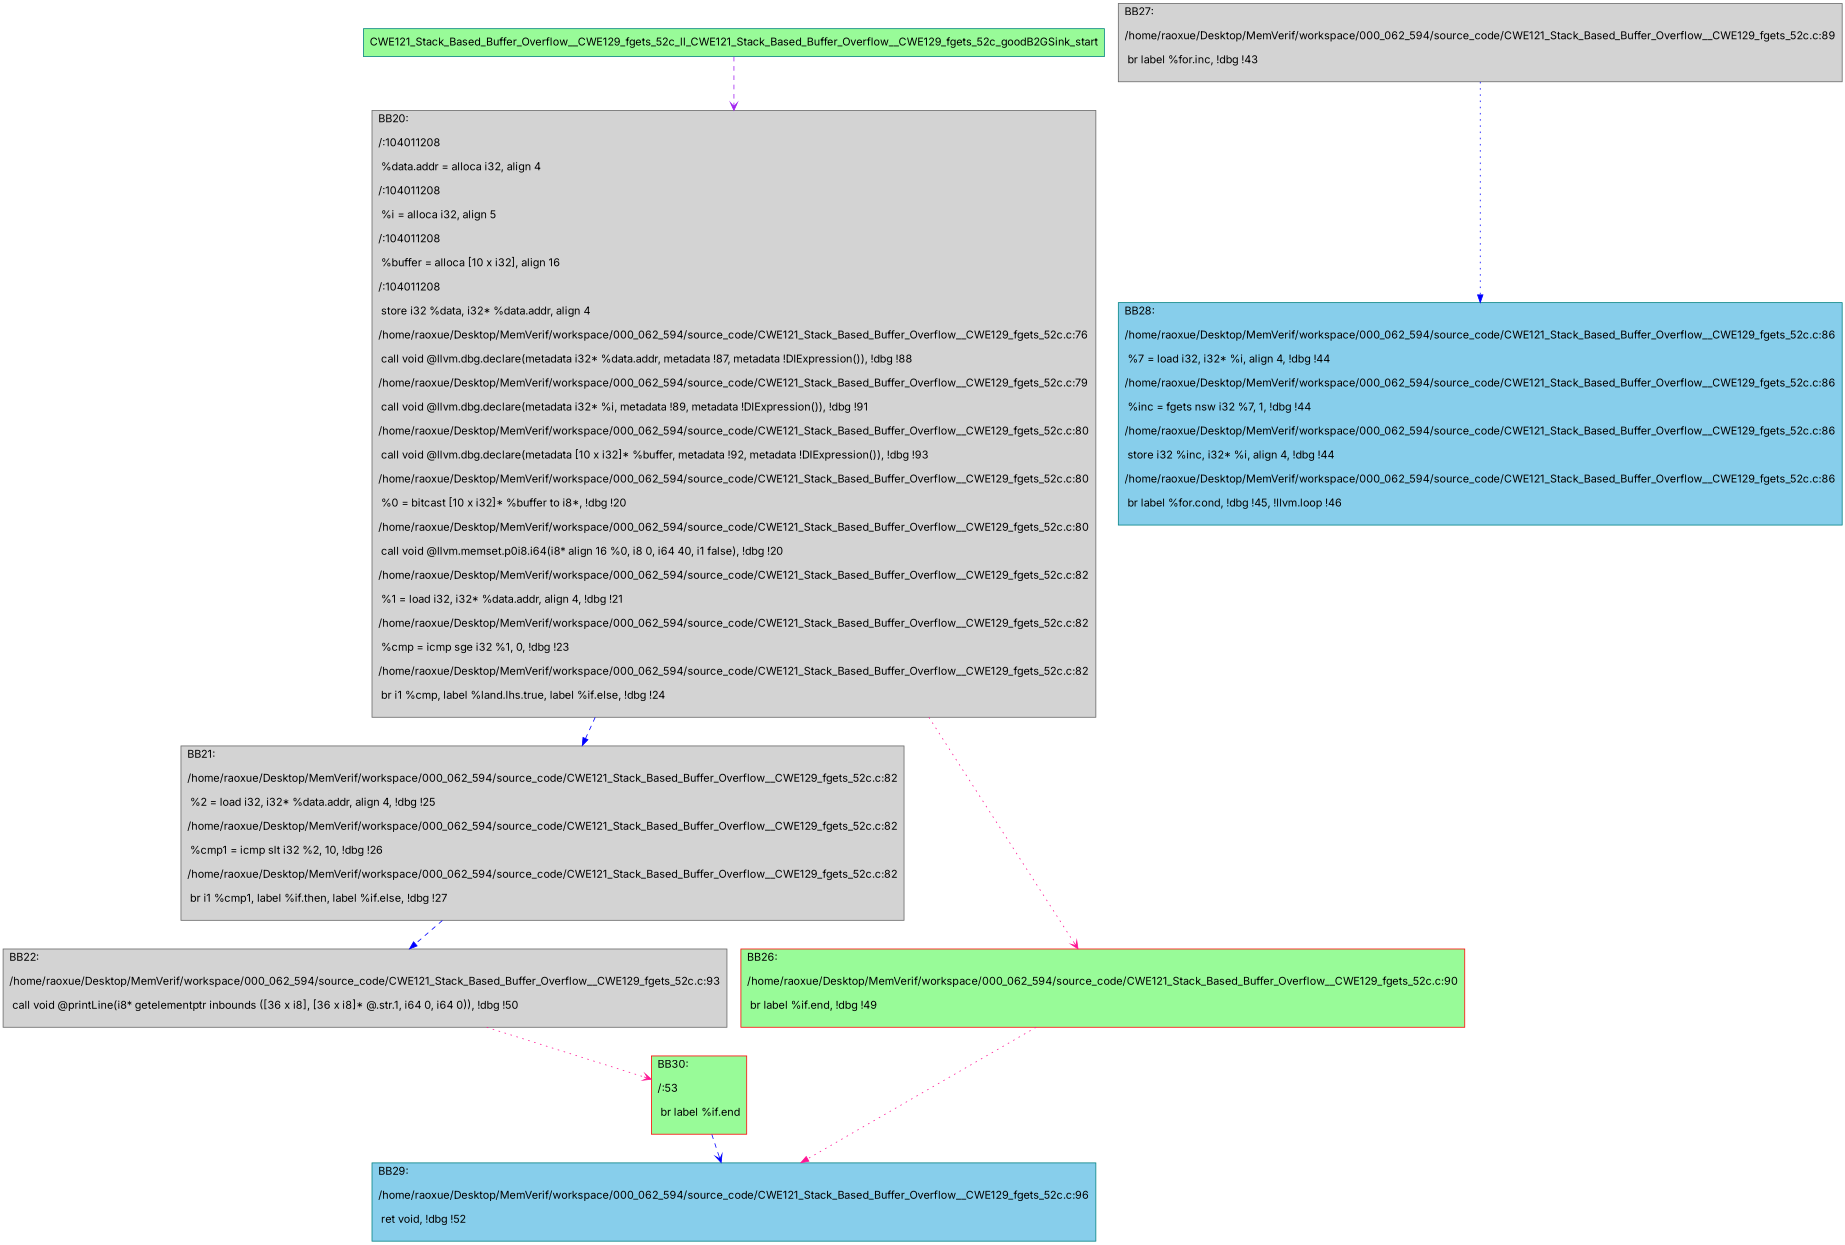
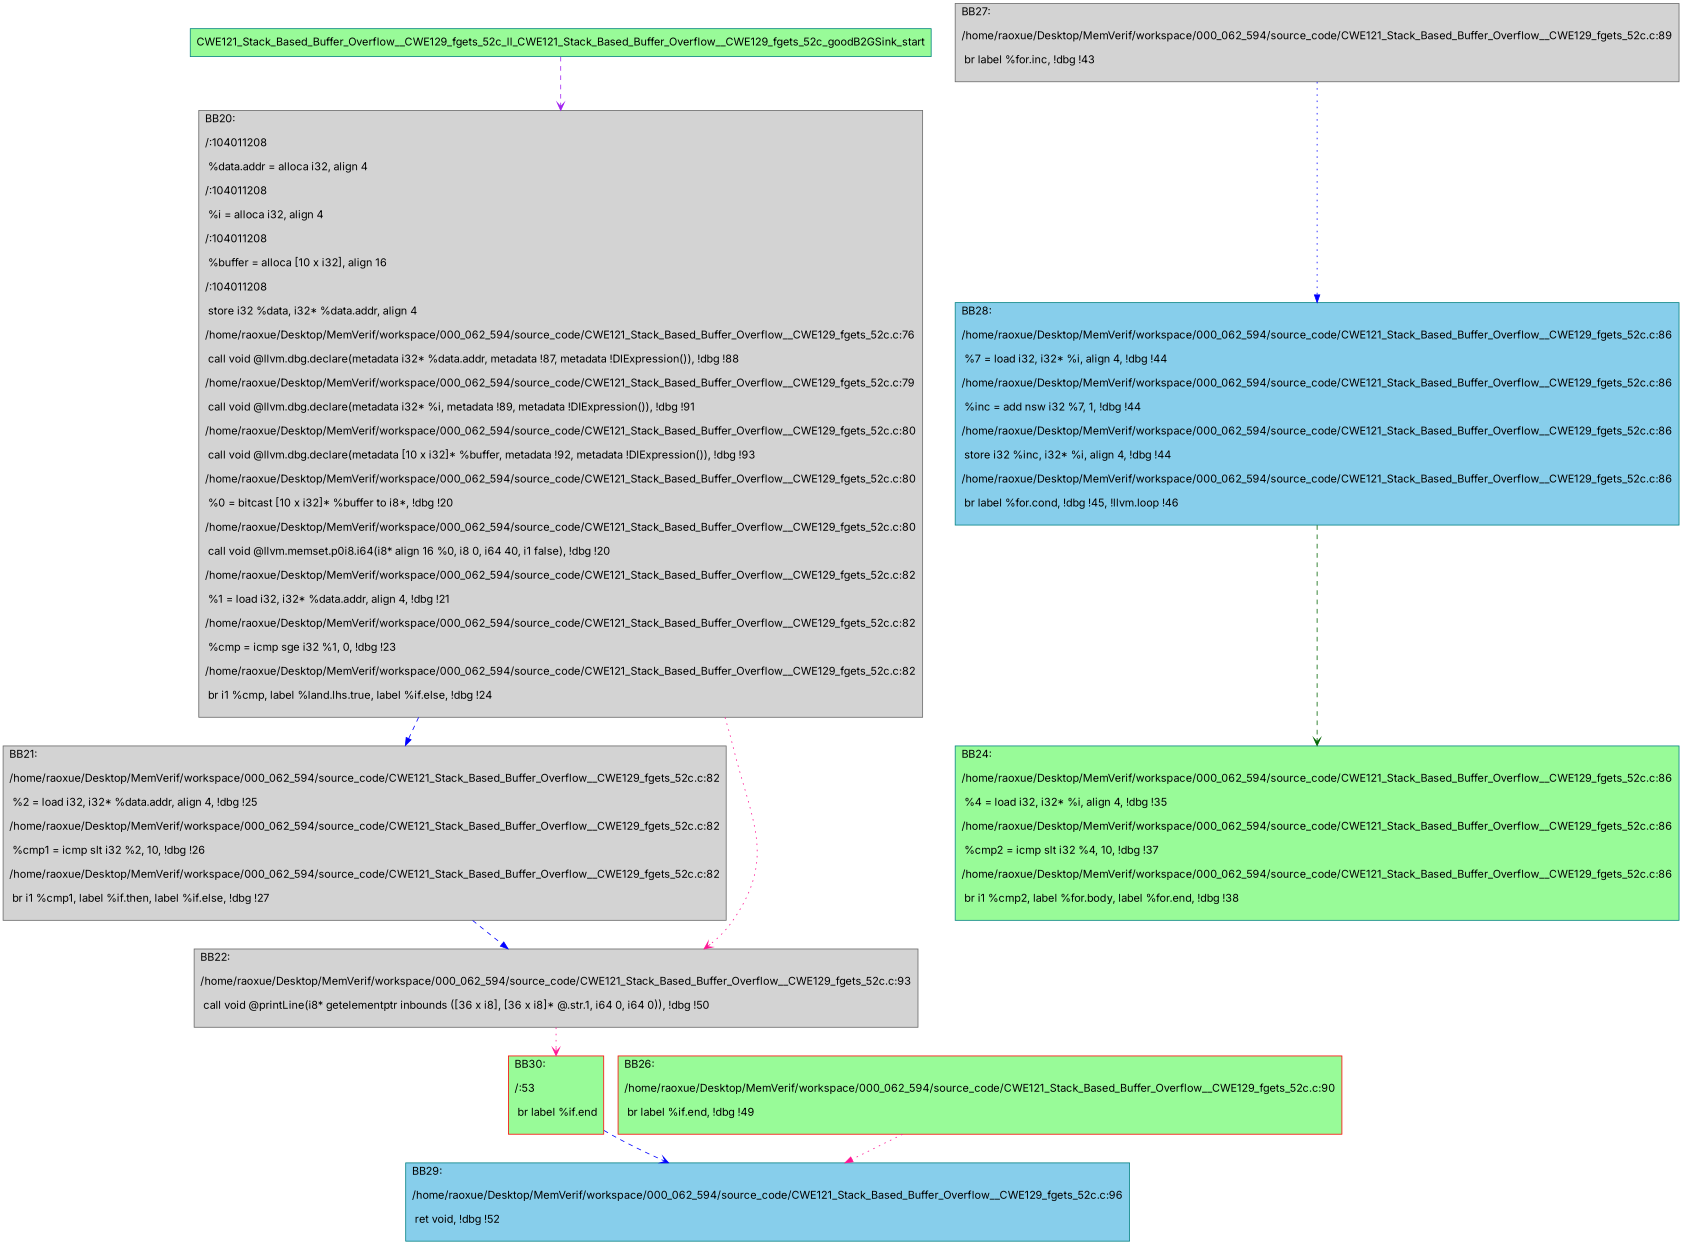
  digraph {
    fontname=Inter
    node [color=teal fillcolor=palegreen fontname=Inter shape=record style=filled]
    edge [arrowhead=vee color=blue fontname=Inter style=dashed]
    n1 [label="{CWE121_Stack_Based_Buffer_Overflow__CWE129_fgets_52c_ll_CWE121_Stack_Based_Buffer_Overflow__CWE129_fgets_52c_goodB2GSink_start}"]
-   n2 [color=gray40 fillcolor=lightgrey label="{BB20:\l\l/:104011208\l\n  %data.addr = alloca i32, align 4\l\n/:104011208\l\n  %i = alloca i32, align 5\l\n/:104011208\l\n  %buffer = alloca [10 x i32], align 16\l\n/:104011208\l\n  store i32 %data, i32* %data.addr, align 4\l\n/home/raoxue/Desktop/MemVerif/workspace/000_062_594/source_code/CWE121_Stack_Based_Buffer_Overflow__CWE129_fgets_52c.c:76\l\n  call void @llvm.dbg.declare(metadata i32* %data.addr, metadata !87, metadata !DIExpression()), !dbg !88\l\n/home/raoxue/Desktop/MemVerif/workspace/000_062_594/source_code/CWE121_Stack_Based_Buffer_Overflow__CWE129_fgets_52c.c:79\l\n  call void @llvm.dbg.declare(metadata i32* %i, metadata !89, metadata !DIExpression()), !dbg !91\l\n/home/raoxue/Desktop/MemVerif/workspace/000_062_594/source_code/CWE121_Stack_Based_Buffer_Overflow__CWE129_fgets_52c.c:80\l\n  call void @llvm.dbg.declare(metadata [10 x i32]* %buffer, metadata !92, metadata !DIExpression()), !dbg !93\l\n/home/raoxue/Desktop/MemVerif/workspace/000_062_594/source_code/CWE121_Stack_Based_Buffer_Overflow__CWE129_fgets_52c.c:80\l\n  %0 = bitcast [10 x i32]* %buffer to i8*, !dbg !20\l\n/home/raoxue/Desktop/MemVerif/workspace/000_062_594/source_code/CWE121_Stack_Based_Buffer_Overflow__CWE129_fgets_52c.c:80\l\n  call void @llvm.memset.p0i8.i64(i8* align 16 %0, i8 0, i64 40, i1 false), !dbg !20\l\n/home/raoxue/Desktop/MemVerif/workspace/000_062_594/source_code/CWE121_Stack_Based_Buffer_Overflow__CWE129_fgets_52c.c:82\l\n  %1 = load i32, i32* %data.addr, align 4, !dbg !21\l\n/home/raoxue/Desktop/MemVerif/workspace/000_062_594/source_code/CWE121_Stack_Based_Buffer_Overflow__CWE129_fgets_52c.c:82\l\n  %cmp = icmp sge i32 %1, 0, !dbg !23\l\n/home/raoxue/Desktop/MemVerif/workspace/000_062_594/source_code/CWE121_Stack_Based_Buffer_Overflow__CWE129_fgets_52c.c:82\l\n  br i1 %cmp, label %land.lhs.true, label %if.else, !dbg !24\l\n}"]
+   n2 [color=gray40 fillcolor=lightgrey label="{BB20:\l\l/:104011208\l\n  %data.addr = alloca i32, align 4\l\n/:104011208\l\n  %i = alloca i32, align 4\l\n/:104011208\l\n  %buffer = alloca [10 x i32], align 16\l\n/:104011208\l\n  store i32 %data, i32* %data.addr, align 4\l\n/home/raoxue/Desktop/MemVerif/workspace/000_062_594/source_code/CWE121_Stack_Based_Buffer_Overflow__CWE129_fgets_52c.c:76\l\n  call void @llvm.dbg.declare(metadata i32* %data.addr, metadata !87, metadata !DIExpression()), !dbg !88\l\n/home/raoxue/Desktop/MemVerif/workspace/000_062_594/source_code/CWE121_Stack_Based_Buffer_Overflow__CWE129_fgets_52c.c:79\l\n  call void @llvm.dbg.declare(metadata i32* %i, metadata !89, metadata !DIExpression()), !dbg !91\l\n/home/raoxue/Desktop/MemVerif/workspace/000_062_594/source_code/CWE121_Stack_Based_Buffer_Overflow__CWE129_fgets_52c.c:80\l\n  call void @llvm.dbg.declare(metadata [10 x i32]* %buffer, metadata !92, metadata !DIExpression()), !dbg !93\l\n/home/raoxue/Desktop/MemVerif/workspace/000_062_594/source_code/CWE121_Stack_Based_Buffer_Overflow__CWE129_fgets_52c.c:80\l\n  %0 = bitcast [10 x i32]* %buffer to i8*, !dbg !20\l\n/home/raoxue/Desktop/MemVerif/workspace/000_062_594/source_code/CWE121_Stack_Based_Buffer_Overflow__CWE129_fgets_52c.c:80\l\n  call void @llvm.memset.p0i8.i64(i8* align 16 %0, i8 0, i64 40, i1 false), !dbg !20\l\n/home/raoxue/Desktop/MemVerif/workspace/000_062_594/source_code/CWE121_Stack_Based_Buffer_Overflow__CWE129_fgets_52c.c:82\l\n  %1 = load i32, i32* %data.addr, align 4, !dbg !21\l\n/home/raoxue/Desktop/MemVerif/workspace/000_062_594/source_code/CWE121_Stack_Based_Buffer_Overflow__CWE129_fgets_52c.c:82\l\n  %cmp = icmp sge i32 %1, 0, !dbg !23\l\n/home/raoxue/Desktop/MemVerif/workspace/000_062_594/source_code/CWE121_Stack_Based_Buffer_Overflow__CWE129_fgets_52c.c:82\l\n  br i1 %cmp, label %land.lhs.true, label %if.else, !dbg !24\l\n}"]
    n3 [color=gray40 fillcolor=lightgrey label="{BB21:\l\l/home/raoxue/Desktop/MemVerif/workspace/000_062_594/source_code/CWE121_Stack_Based_Buffer_Overflow__CWE129_fgets_52c.c:82\l\n  %2 = load i32, i32* %data.addr, align 4, !dbg !25\l\n/home/raoxue/Desktop/MemVerif/workspace/000_062_594/source_code/CWE121_Stack_Based_Buffer_Overflow__CWE129_fgets_52c.c:82\l\n  %cmp1 = icmp slt i32 %2, 10, !dbg !26\l\n/home/raoxue/Desktop/MemVerif/workspace/000_062_594/source_code/CWE121_Stack_Based_Buffer_Overflow__CWE129_fgets_52c.c:82\l\n  br i1 %cmp1, label %if.then, label %if.else, !dbg !27\l\n}"]
    n4 [color=gray40 fillcolor=lightgrey label="{BB22:\l\l/home/raoxue/Desktop/MemVerif/workspace/000_062_594/source_code/CWE121_Stack_Based_Buffer_Overflow__CWE129_fgets_52c.c:93\l\n  call void @printLine(i8* getelementptr inbounds ([36 x i8], [36 x i8]* @.str.1, i64 0, i64 0)), !dbg !50\l\n}"]
    n5 [color=red label="{BB30:\l\l/:53\l\n  br label %if.end\l\n}"]
    n6 [fillcolor=skyblue label="{BB29:\l\l/home/raoxue/Desktop/MemVerif/workspace/000_062_594/source_code/CWE121_Stack_Based_Buffer_Overflow__CWE129_fgets_52c.c:96\l\n  ret void, !dbg !52\l\n}"]
+   n7 [label="{BB24:\l\l/home/raoxue/Desktop/MemVerif/workspace/000_062_594/source_code/CWE121_Stack_Based_Buffer_Overflow__CWE129_fgets_52c.c:86\l\n  %4 = load i32, i32* %i, align 4, !dbg !35\l\n/home/raoxue/Desktop/MemVerif/workspace/000_062_594/source_code/CWE121_Stack_Based_Buffer_Overflow__CWE129_fgets_52c.c:86\l\n  %cmp2 = icmp slt i32 %4, 10, !dbg !37\l\n/home/raoxue/Desktop/MemVerif/workspace/000_062_594/source_code/CWE121_Stack_Based_Buffer_Overflow__CWE129_fgets_52c.c:86\l\n  br i1 %cmp2, label %for.body, label %for.end, !dbg !38\l\n}"]
    n8 [color=red label="{BB26:\l\l/home/raoxue/Desktop/MemVerif/workspace/000_062_594/source_code/CWE121_Stack_Based_Buffer_Overflow__CWE129_fgets_52c.c:90\l\n  br label %if.end, !dbg !49\l\n}"]
    n9 [color=gray40 fillcolor=lightgrey label="{BB27:\l\l/home/raoxue/Desktop/MemVerif/workspace/000_062_594/source_code/CWE121_Stack_Based_Buffer_Overflow__CWE129_fgets_52c.c:89\l\n  br label %for.inc, !dbg !43\l\n}"]
-   n10 [fillcolor=skyblue label="{BB28:\l\l/home/raoxue/Desktop/MemVerif/workspace/000_062_594/source_code/CWE121_Stack_Based_Buffer_Overflow__CWE129_fgets_52c.c:86\l\n  %7 = load i32, i32* %i, align 4, !dbg !44\l\n/home/raoxue/Desktop/MemVerif/workspace/000_062_594/source_code/CWE121_Stack_Based_Buffer_Overflow__CWE129_fgets_52c.c:86\l\n  %inc = fgets nsw i32 %7, 1, !dbg !44\l\n/home/raoxue/Desktop/MemVerif/workspace/000_062_594/source_code/CWE121_Stack_Based_Buffer_Overflow__CWE129_fgets_52c.c:86\l\n  store i32 %inc, i32* %i, align 4, !dbg !44\l\n/home/raoxue/Desktop/MemVerif/workspace/000_062_594/source_code/CWE121_Stack_Based_Buffer_Overflow__CWE129_fgets_52c.c:86\l\n  br label %for.cond, !dbg !45, !llvm.loop !46\l\n}"]
+   n10 [fillcolor=skyblue label="{BB28:\l\l/home/raoxue/Desktop/MemVerif/workspace/000_062_594/source_code/CWE121_Stack_Based_Buffer_Overflow__CWE129_fgets_52c.c:86\l\n  %7 = load i32, i32* %i, align 4, !dbg !44\l\n/home/raoxue/Desktop/MemVerif/workspace/000_062_594/source_code/CWE121_Stack_Based_Buffer_Overflow__CWE129_fgets_52c.c:86\l\n  %inc = add nsw i32 %7, 1, !dbg !44\l\n/home/raoxue/Desktop/MemVerif/workspace/000_062_594/source_code/CWE121_Stack_Based_Buffer_Overflow__CWE129_fgets_52c.c:86\l\n  store i32 %inc, i32* %i, align 4, !dbg !44\l\n/home/raoxue/Desktop/MemVerif/workspace/000_062_594/source_code/CWE121_Stack_Based_Buffer_Overflow__CWE129_fgets_52c.c:86\l\n  br label %for.cond, !dbg !45, !llvm.loop !46\l\n}"]
    n1 -> n2 [color=purple]
    n2 -> n3 [arrowhead=normal]
-   n2 -> n8 [color=deeppink style=dotted]
+   n2 -> n4 [color=deeppink style=dotted]
    n3 -> n4 [arrowhead=normal]
    n4 -> n5 [color=deeppink style=dotted]
    n5 -> n6
    n8 -> n6 [arrowhead=normal color=deeppink style=dotted]
    n9 -> n10 [arrowhead=normal style=dotted]
+   n10 -> n7 [color=darkgreen]
  }
